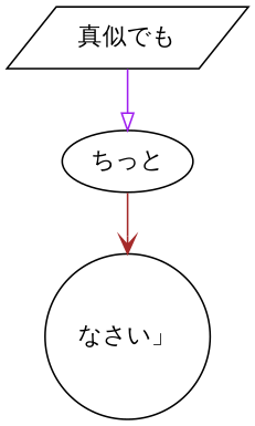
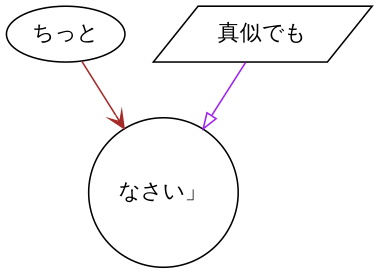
  digraph {
    node [fillcolor=white style=filled]
    n1 [label="ちっと" shape=ellipse]
    n2 [label="なさい」" shape=circle]
    n3 [label="真似でも" shape=parallelogram]
    n1 -> n2 [arrowhead=vee color=brown]
-   n3 -> n1 [arrowhead=onormal color=purple]
+   n3 -> n2 [arrowhead=onormal color=purple]
  }
